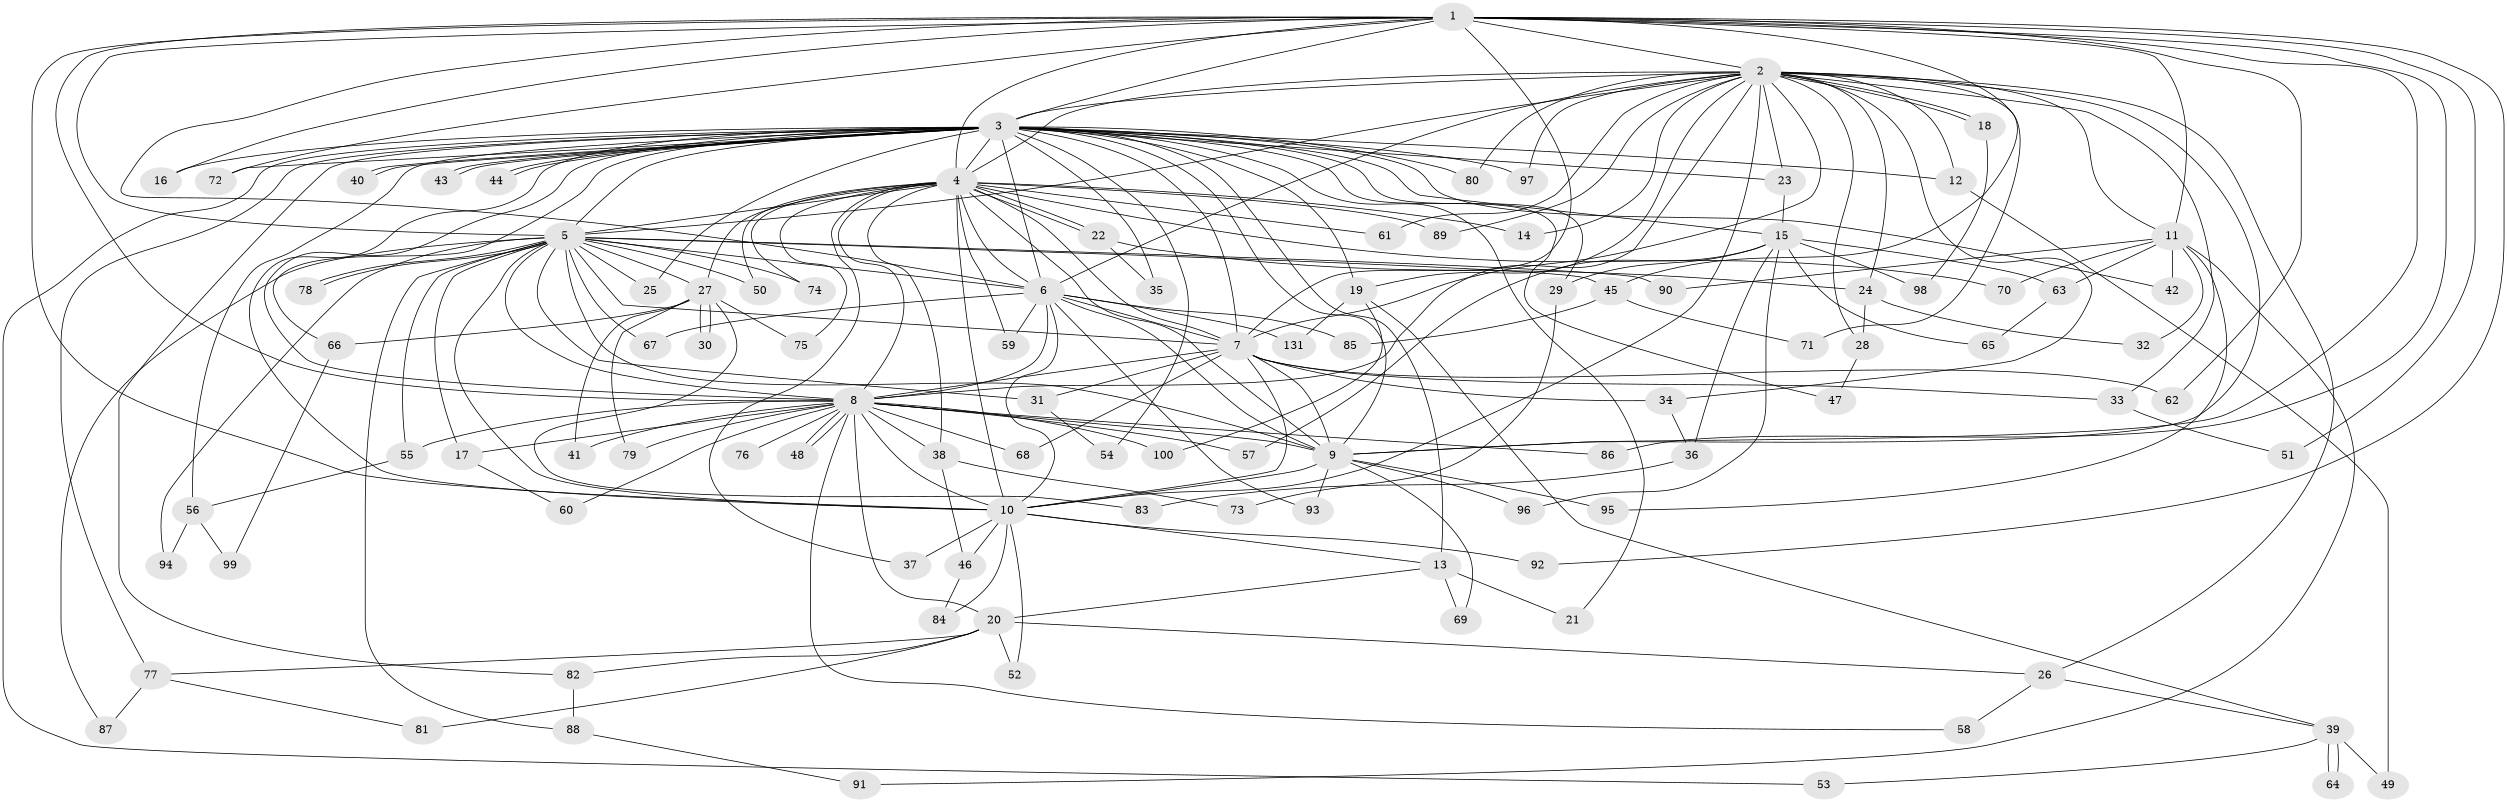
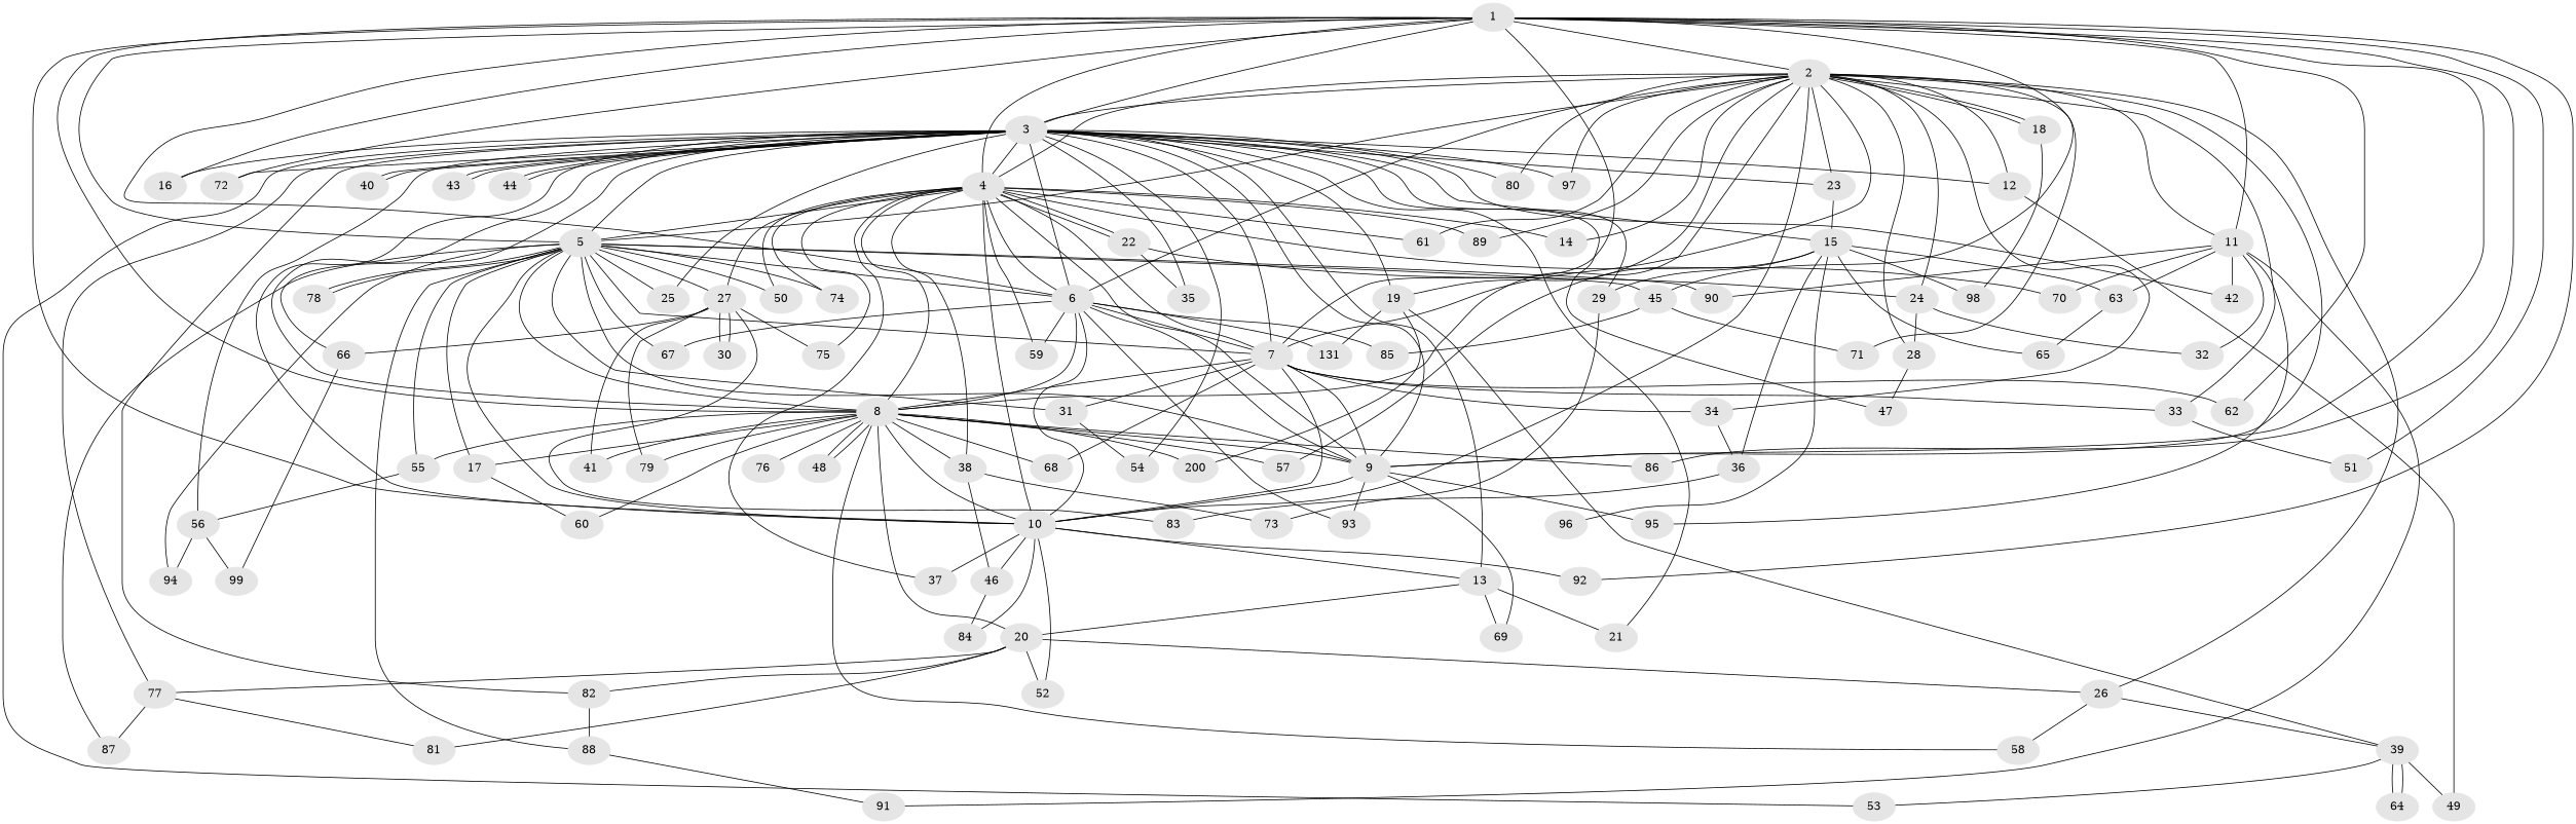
  graph {
    node [color=gray90 style=filled]
    1
    2
    3
    4
    5
    6
    7
    8
    9
    10
    11
    16
    45
    51
    62
    72
    86
    92
    12
    14
    18
    19
    23
    24
    26
    28
    33
    34
    61
    71
    80
    89
    97
    13
    15
    21
    25
    29
    35
    40
    42
    43
    44
    47
    53
    54
    56
    66
    77
    82
    22
    27
    37
    38
    50
    59
    70
    74
    75
    17
    31
    55
    67
    78
    87
    88
    90
    94
    85
    93
    n71 [label=131]
    68
    76
    20
    41
    48
    57
    58
    60
    79
-   100
+   100 [label=200]
    69
    95
    96
    46
    52
    84
    32
    63
    91
    49
    98
    39
    36
    65
    73
    99
    81
    30
    83
    64
    1 -- 2
    1 -- 3
    1 -- 4
    1 -- 5
    1 -- 6
    1 -- 7
    1 -- 8
    1 -- 9
    1 -- 10
    1 -- 11
    1 -- 16
    1 -- 45
    1 -- 51
    1 -- 62
    1 -- 72
    1 -- 86
    1 -- 92
    2 -- 3
    2 -- 4
    2 -- 5
    2 -- 6
    2 -- 7
    2 -- 8
    2 -- 9
    2 -- 10
    2 -- 11
    2 -- 12
    2 -- 14
    2 -- 18
    2 -- 18
    2 -- 19
    2 -- 23
    2 -- 24
    2 -- 26
    2 -- 28
    2 -- 33
    2 -- 34
    2 -- 61
    2 -- 71
    2 -- 80
    2 -- 89
    2 -- 97
    3 -- 4
    3 -- 5
    3 -- 6
    3 -- 7
    3 -- 8
    3 -- 9
    3 -- 10
    3 -- 16
    3 -- 72
    3 -- 12
    3 -- 19
    3 -- 23
    3 -- 80
    3 -- 97
    3 -- 13
    3 -- 15
    3 -- 21
    3 -- 25
    3 -- 29
    3 -- 35
    3 -- 40
    3 -- 40
    3 -- 42
    3 -- 43
    3 -- 43
    3 -- 44
    3 -- 44
    3 -- 47
    3 -- 53
    3 -- 54
    3 -- 56
    3 -- 66
    3 -- 77
    3 -- 82
    4 -- 5
    4 -- 6
    4 -- 7
    4 -- 8
    4 -- 9
    4 -- 10
    4 -- 14
    4 -- 61
    4 -- 89
    4 -- 22
    4 -- 22
    4 -- 27
    4 -- 37
    4 -- 38
    4 -- 50
    4 -- 59
    4 -- 70
    4 -- 74
    4 -- 75
    5 -- 6
    5 -- 7
    5 -- 8
    5 -- 9
    5 -- 10
    5 -- 45
    5 -- 25
    5 -- 27
    5 -- 50
    5 -- 74
    5 -- 17
    5 -- 31
    5 -- 55
    5 -- 67
    5 -- 78
    5 -- 78
    5 -- 87
    5 -- 88
    5 -- 90
    5 -- 94
    6 -- 7
    6 -- 8
    6 -- 9
    6 -- 10
    6 -- 59
    6 -- 67
    6 -- 85
    6 -- 93
    6 -- n71
    7 -- 8
    7 -- 9
    7 -- 10
    7 -- 62
    7 -- 33
    7 -- 34
    7 -- 31
    7 -- 68
    8 -- 9
    8 -- 10
    8 -- 86
    8 -- 38
    8 -- 17
    8 -- 55
    8 -- 68
    8 -- 76
    8 -- 20
    8 -- 41
    8 -- 48
    8 -- 48
    8 -- 57
    8 -- 58
    8 -- 60
    8 -- 79
    8 -- 100
    9 -- 10
    9 -- 93
    9 -- 69
    9 -- 95
-   9 -- 96
    10 -- 92
    10 -- 13
    10 -- 37
    10 -- 46
    10 -- 52
    10 -- 84
    11 -- 42
    11 -- 70
    11 -- 90
    11 -- 95
    11 -- 32
    11 -- 63
    11 -- 91
    45 -- 71
    45 -- 85
    12 -- 49
    18 -- 98
    19 -- n71
    19 -- 100
    19 -- 39
    23 -- 15
    24 -- 28
    24 -- 32
    26 -- 58
    26 -- 39
    28 -- 47
    33 -- 51
    34 -- 36
    13 -- 21
    13 -- 20
    13 -- 69
    15 -- 29
    15 -- 57
    15 -- 96
    15 -- 63
    15 -- 98
    15 -- 36
    15 -- 65
    29 -- 73
    56 -- 94
    56 -- 99
    66 -- 99
    77 -- 87
    77 -- 81
    82 -- 88
    22 -- 24
    22 -- 35
    27 -- 66
    27 -- 75
    27 -- 41
    27 -- 79
    27 -- 30
    27 -- 30
    27 -- 83
    38 -- 46
    38 -- 73
    17 -- 60
    31 -- 54
    55 -- 56
    88 -- 91
    20 -- 26
    20 -- 77
    20 -- 82
    20 -- 52
    20 -- 81
    46 -- 84
    63 -- 65
    39 -- 53
    39 -- 49
    39 -- 64
    39 -- 64
    36 -- 83
  }
